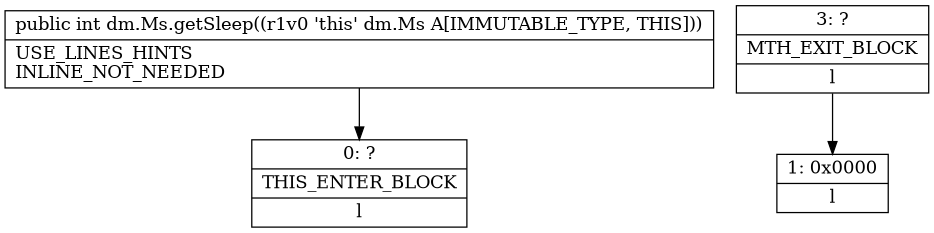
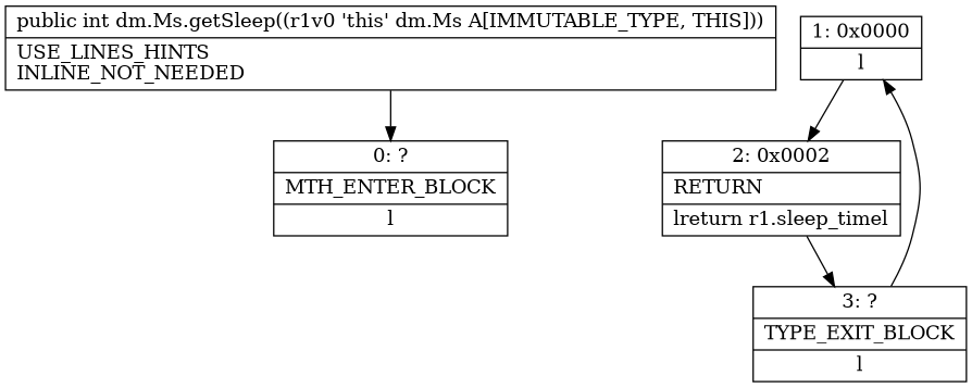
  digraph {
    node [shape=record]
-   n1 [label="{0\:\ ?|THIS_ENTER_BLOCK\l|l}"]
+   n1 [label="{0\:\ ?|MTH_ENTER_BLOCK\l|l}"]
    n2 [label="{1\:\ 0x0000|l}"]
-   n4 [label="{3\:\ ?|MTH_EXIT_BLOCK\l|l}"]
+   n3 [label="{2\:\ 0x0002|RETURN\l|lreturn r1.sleep_timel}"]
+   n4 [label="{3\:\ ?|TYPE_EXIT_BLOCK\l|l}"]
    n5 [label="{public int dm.Ms.getSleep((r1v0 'this' dm.Ms A[IMMUTABLE_TYPE, THIS]))  | USE_LINES_HINTS\lINLINE_NOT_NEEDED\l}"]
+   n2 -> n3
+   n3 -> n4
    n4 -> n2
    n5 -> n1
  }
